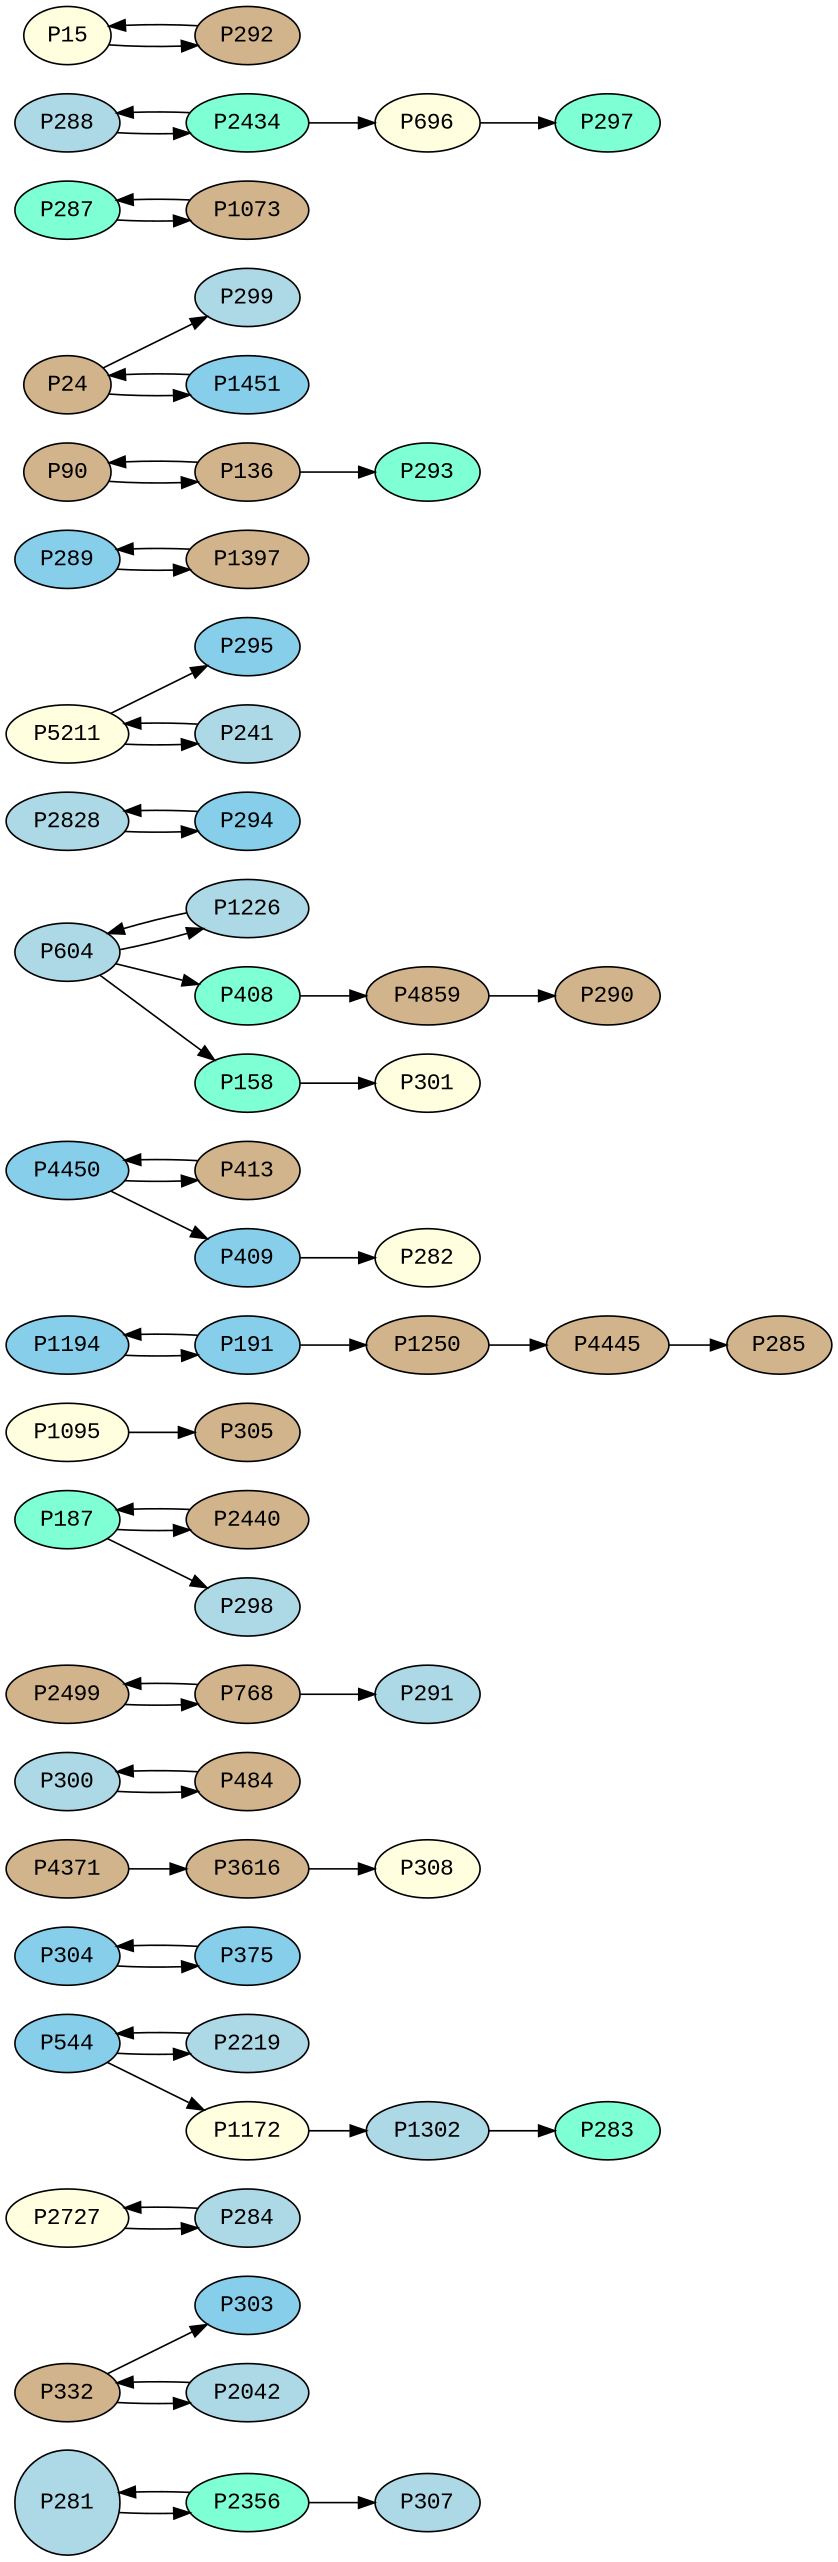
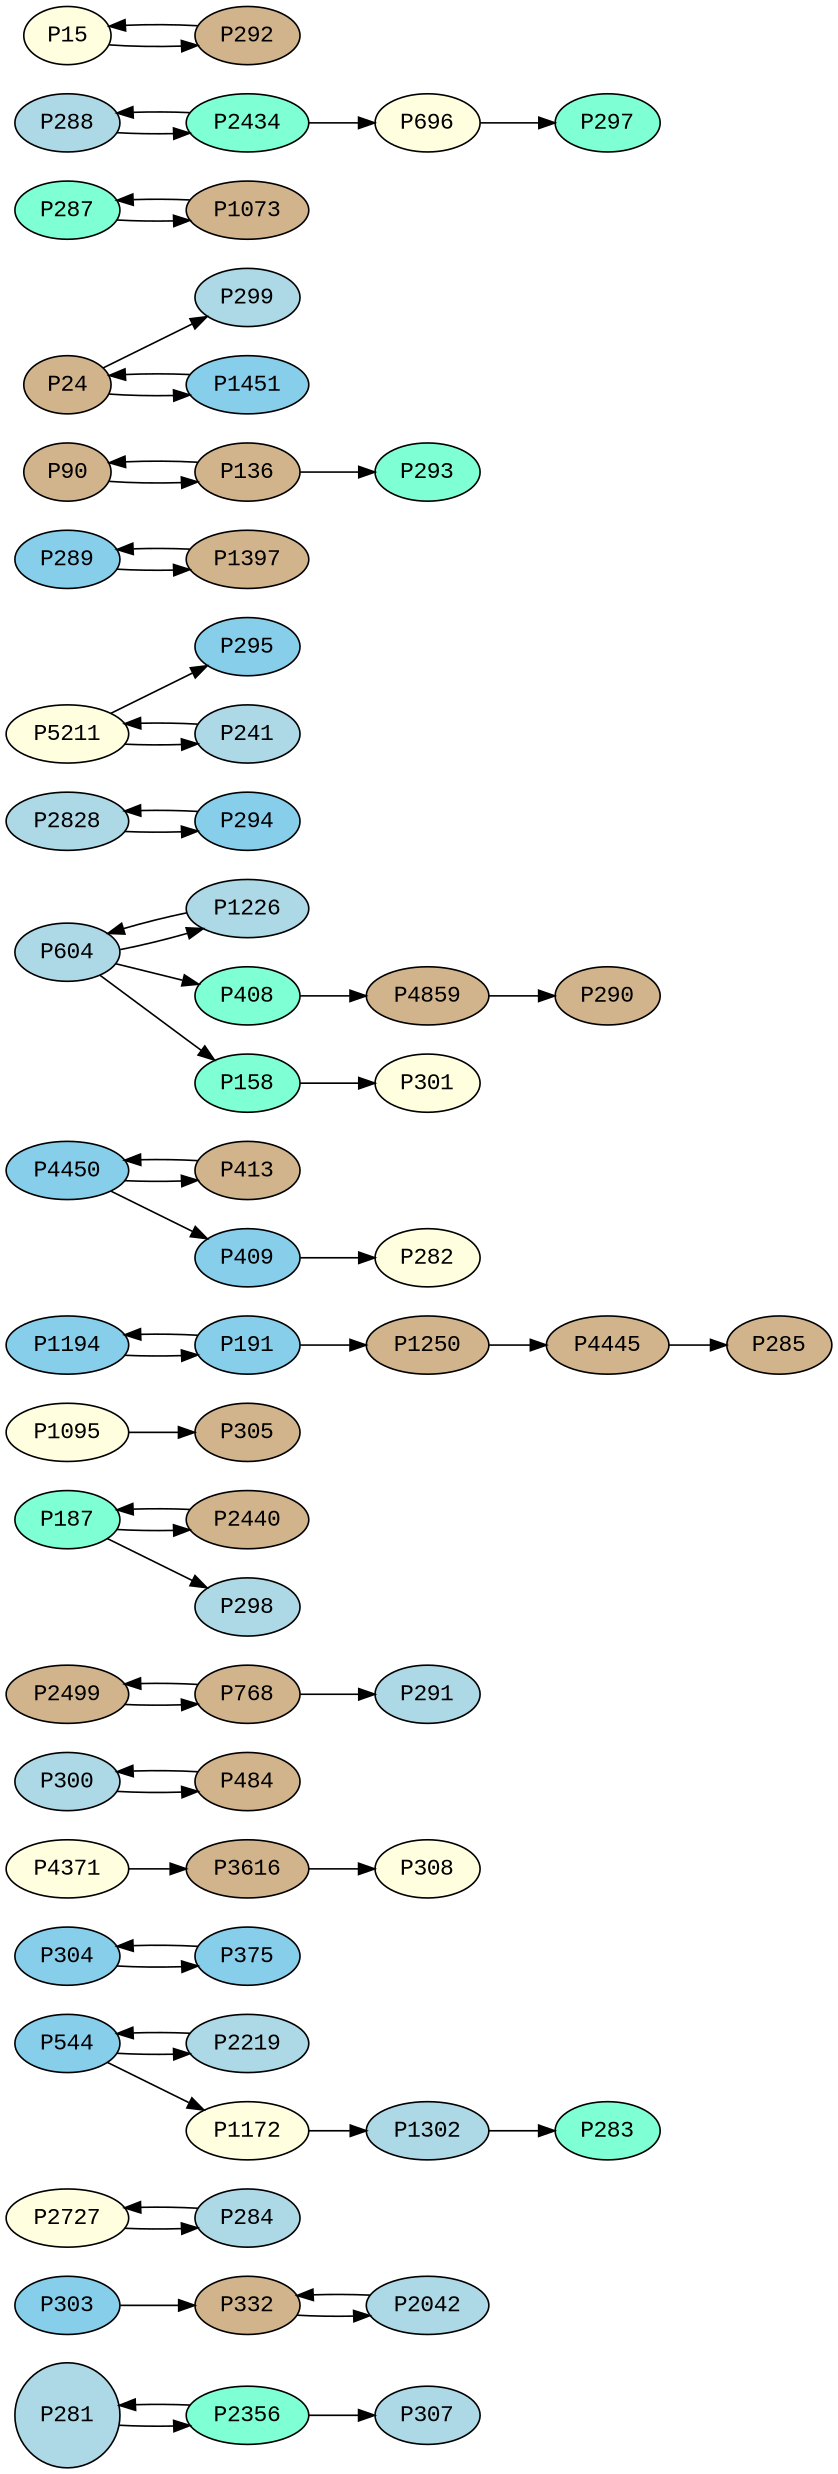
  digraph {
    fontname="Liberation Mono"
    rankdir=LR
    node [fillcolor=tan fontname="Liberation Mono" style=filled]
    edge [fontname="Liberation Mono"]
    P281 [fillcolor=lightblue shape=circle]
    P2356 [fillcolor=aquamarine]
    P307 [fillcolor=lightblue]
    P303 [fillcolor=skyblue]
    P332
    P2042 [fillcolor=lightblue]
    P2727 [fillcolor=lightyellow]
    P284 [fillcolor=lightblue]
    P544 [fillcolor=skyblue]
    P2219 [fillcolor=lightblue]
    P1172 [fillcolor=lightyellow]
    P1302 [fillcolor=lightblue]
    P304 [fillcolor=skyblue]
    P375 [fillcolor=skyblue]
    P308 [fillcolor=lightyellow]
    P3616
-   P4371
+   P4371 [fillcolor=lightyellow]
    P300 [fillcolor=lightblue]
    P484
    P2499
    P768
    P291 [fillcolor=lightblue]
    P187 [fillcolor=aquamarine]
    P2440
    P298 [fillcolor=lightblue]
    P1095 [fillcolor=lightyellow]
    P305
    P1194 [fillcolor=skyblue]
    P191 [fillcolor=skyblue]
    P1250
    P4445
    P4450 [fillcolor=skyblue]
    P413
    P409 [fillcolor=skyblue]
    P282 [fillcolor=lightyellow]
    P4859
    P290
    P283 [fillcolor=aquamarine]
    P1226 [fillcolor=lightblue]
    P604 [fillcolor=lightblue]
    P408 [fillcolor=aquamarine]
    P158 [fillcolor=aquamarine]
    P2828 [fillcolor=lightblue]
    P294 [fillcolor=skyblue]
    P301 [fillcolor=lightyellow]
    P5211 [fillcolor=lightyellow]
    P295 [fillcolor=skyblue]
    P241 [fillcolor=lightblue]
    P289 [fillcolor=skyblue]
    P1397
    P285
    P90
    P136
    P293 [fillcolor=aquamarine]
    P299 [fillcolor=lightblue]
    P24
    P1451 [fillcolor=skyblue]
    P287 [fillcolor=aquamarine]
    P1073
    P288 [fillcolor=lightblue]
    P2434 [fillcolor=aquamarine]
    P696 [fillcolor=lightyellow]
    P297 [fillcolor=aquamarine]
    P15 [fillcolor=lightyellow]
    P292
    P281 -> P2356
    P2356 -> P281
    P2356 -> P307
-   P332 -> P303
+   P303 -> P332
    P332 -> P2042
    P2042 -> P332
    P2727 -> P284
    P284 -> P2727
    P544 -> P2219
    P544 -> P1172
    P2219 -> P544
    P1172 -> P1302
    P1302 -> P283
    P304 -> P375
    P375 -> P304
    P3616 -> P308
    P4371 -> P3616
    P300 -> P484
    P484 -> P300
    P2499 -> P768
    P768 -> P2499
    P768 -> P291
    P187 -> P2440
    P187 -> P298
    P2440 -> P187
    P1095 -> P305
    P1194 -> P191
    P191 -> P1194
    P191 -> P1250
    P1250 -> P4445
    P4445 -> P285
    P4450 -> P413
    P4450 -> P409
    P413 -> P4450
    P409 -> P282
    P4859 -> P290
    P1226 -> P604
    P604 -> P1226
    P604 -> P408
    P604 -> P158
    P408 -> P4859
    P158 -> P301
    P2828 -> P294
    P294 -> P2828
    P5211 -> P295
    P5211 -> P241
    P241 -> P5211
    P289 -> P1397
    P1397 -> P289
    P90 -> P136
    P136 -> P90
    P136 -> P293
    P24 -> P299
    P24 -> P1451
    P1451 -> P24
    P287 -> P1073
    P1073 -> P287
    P288 -> P2434
    P2434 -> P288
    P2434 -> P696
    P696 -> P297
    P15 -> P292
    P292 -> P15
  }
